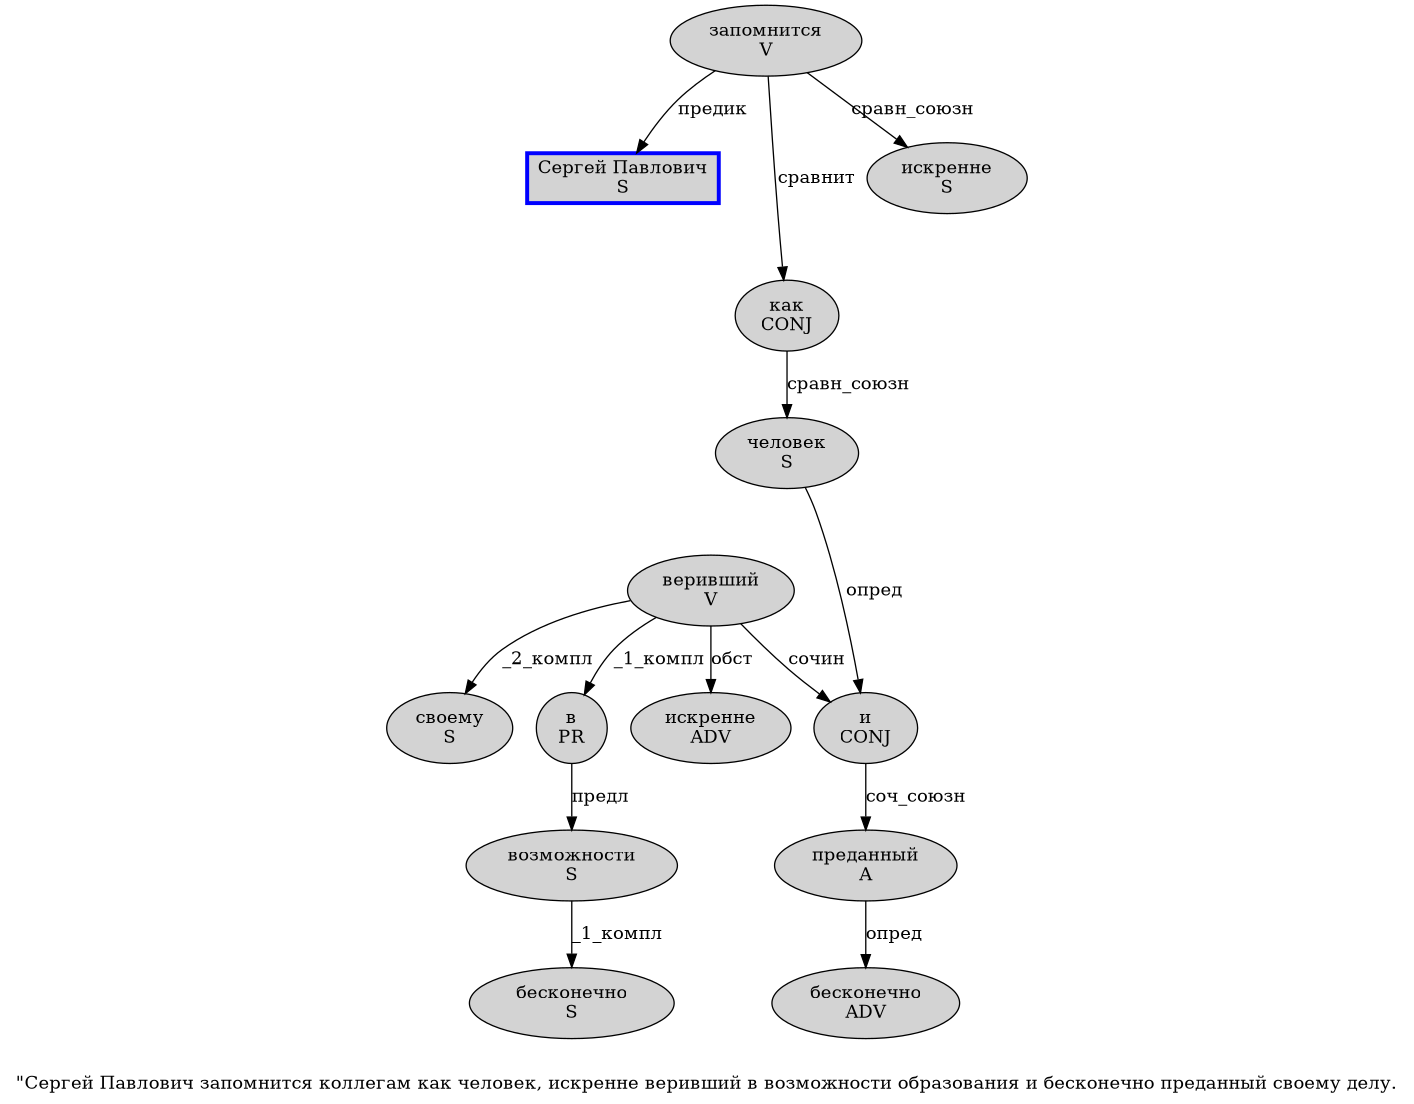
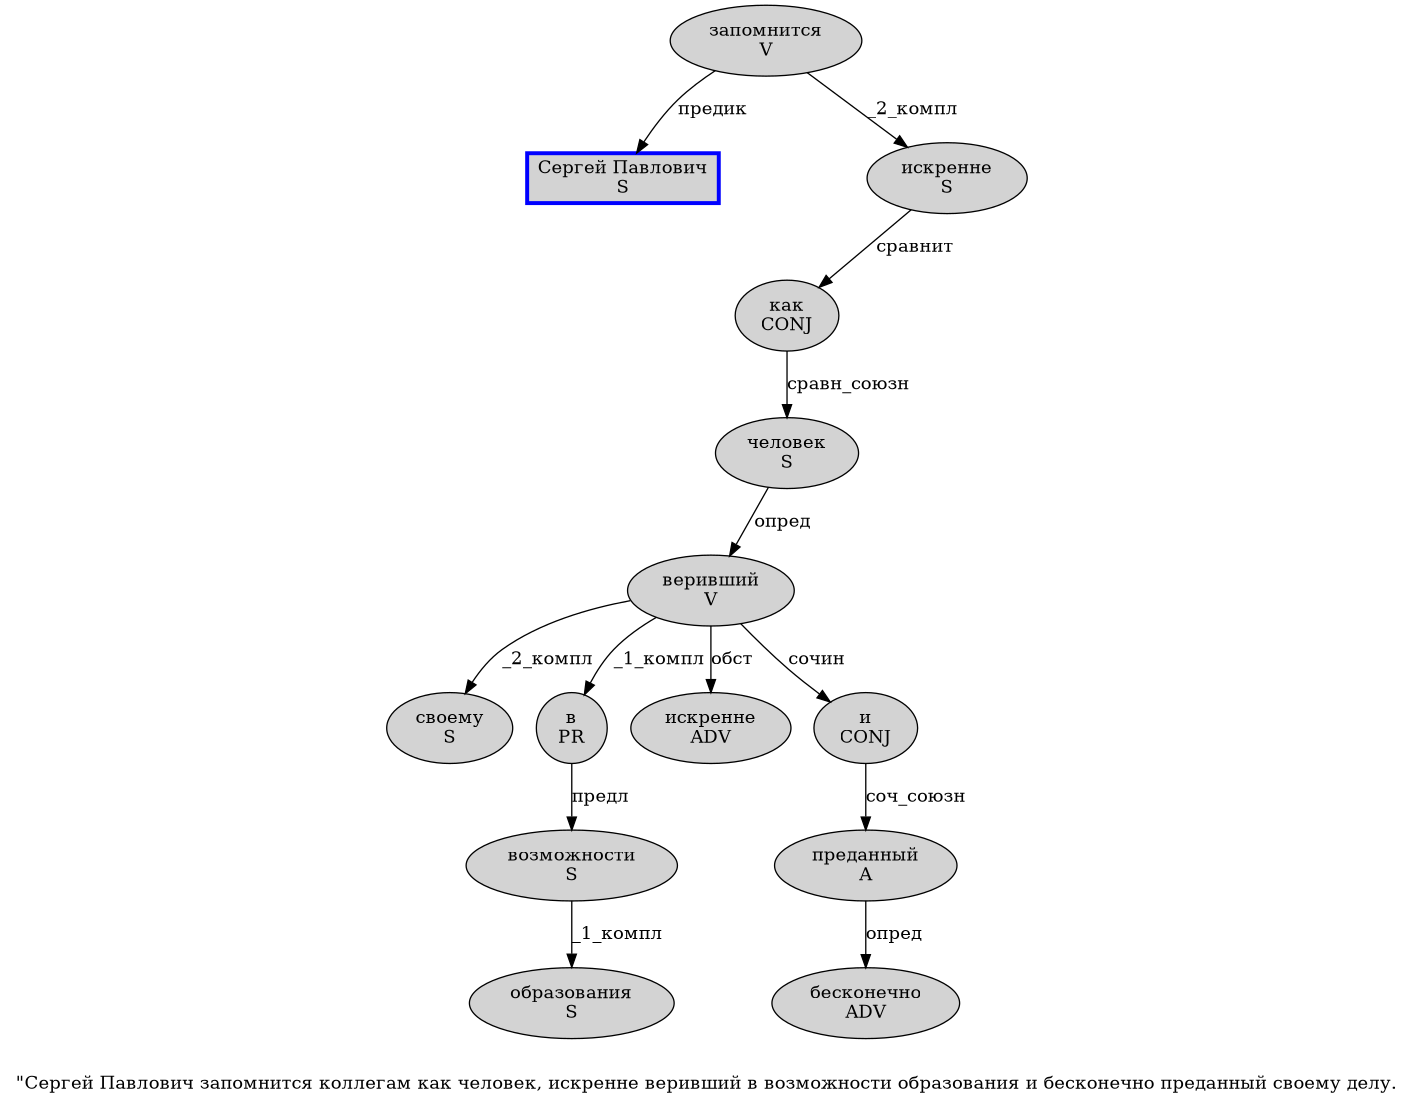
  digraph {
    label="\"Сергей Павлович запомнится коллегам как человек, искренне веривший в возможности образования и бесконечно преданный своему делу."
    node [fillcolor=lightgray penwidth=1 shape=ellipse style=filled]
    n1 [color=blue label="Сергей Павлович\nS" penwidth=3 shape=box]
    n2 [label="запомнится\nV"]
    n3 [label="искренне\nS"]
    n4 [label="как\nCONJ"]
    n5 [label="человек\nS"]
    n6 [label="веривший\nV"]
    n7 [label="искренне\nADV"]
    n8 [label="в\nPR"]
    n9 [label="и\nCONJ"]
    n10 [label="своему\nS"]
    n11 [label="возможности\nS"]
    n12 [label="преданный\nA"]
-   n13 [label="бесконечно\nS"]
+   n13 [label="образования\nS"]
    n14 [label="бесконечно\nADV"]
    n2 -> n1 [label="предик"]
-   n2 -> n3 [label="сравн_союзн"]
-   n2 -> n4 [label="сравнит"]
+   n2 -> n3 [label="_2_компл"]
+   n3 -> n4 [label="сравнит"]
    n4 -> n5 [label="сравн_союзн"]
-   n5 -> n9 [label="опред"]
+   n5 -> n6 [label="опред"]
    n6 -> n7 [label="обст"]
    n6 -> n8 [label="_1_компл"]
    n6 -> n9 [label="сочин"]
    n6 -> n10 [label="_2_компл"]
    n8 -> n11 [label="предл"]
    n9 -> n12 [label="соч_союзн"]
    n11 -> n13 [label="_1_компл"]
    n12 -> n14 [label="опред"]
  }
